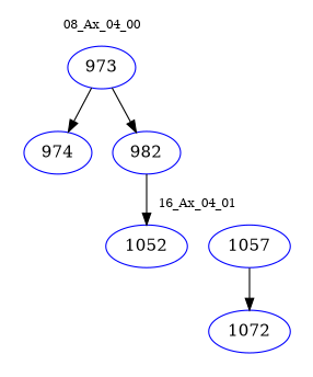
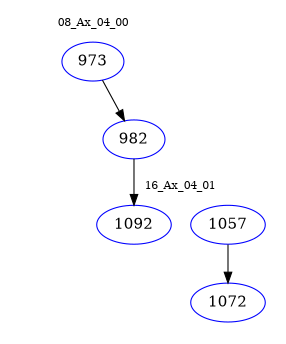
  digraph {
    node [color=blue]
    edge [color=black]
    n1 [label=973]
-   n2 [label=974]
    n3 [label=982]
    n4 [label=1057]
-   n5 [label=1052]
+   n5 [label=1092]
    n6 [label=1072]
    subgraph cluster_1 {
      color=white
      fontsize=10
      label="08_Ax_04_00"
      n1
-     n2
      n3
    }
    subgraph cluster_2 {
      color=white
      fontsize=10
      label="16_Ax_04_01"
      n4
      n5
      n6
    }
-   n1 -> n2
    n1 -> n3
    n3 -> n5
    n4 -> n6
  }
